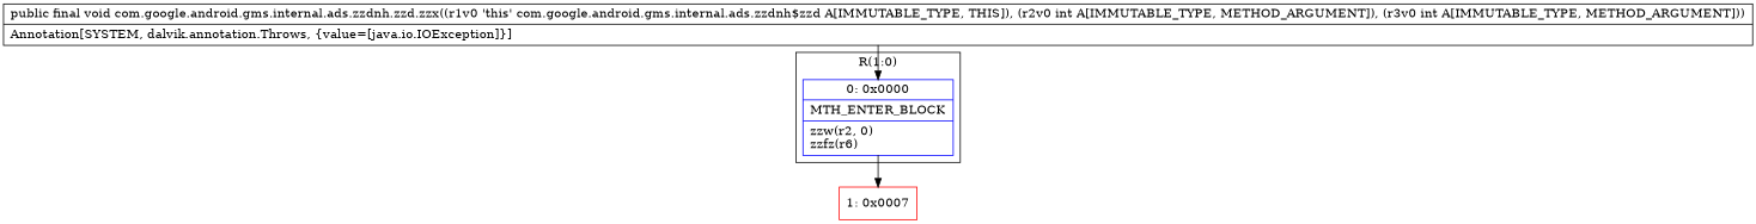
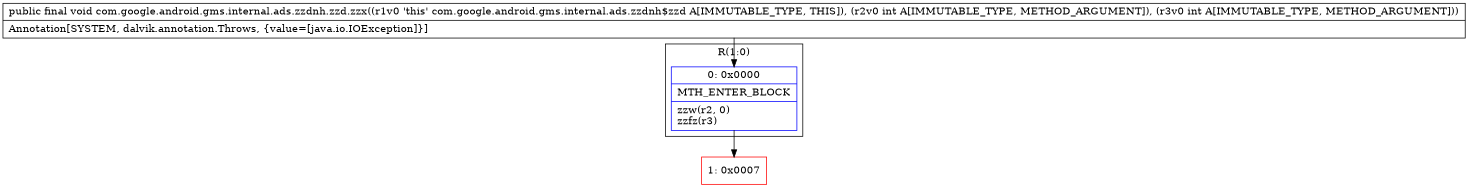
  digraph {
    node [shape=record]
-   n1 [color=blue label="{0\:\ 0x0000|MTH_ENTER_BLOCK\l|zzw(r2, 0)\lzzfz(r6)\l}"]
+   n1 [color=blue label="{0\:\ 0x0000|MTH_ENTER_BLOCK\l|zzw(r2, 0)\lzzfz(r3)\l}"]
    n2 [color=red label="{1\:\ 0x0007}"]
    n3 [label="{public final void com.google.android.gms.internal.ads.zzdnh.zzd.zzx((r1v0 'this' com.google.android.gms.internal.ads.zzdnh$zzd A[IMMUTABLE_TYPE, THIS]), (r2v0 int A[IMMUTABLE_TYPE, METHOD_ARGUMENT]), (r3v0 int A[IMMUTABLE_TYPE, METHOD_ARGUMENT]))  | Annotation[SYSTEM, dalvik.annotation.Throws, \{value=[java.io.IOException]\}]\l}"]
    subgraph cluster_1 {
      label="R(1:0)"
      n1
    }
    n1 -> n2
    n3 -> n1
  }
